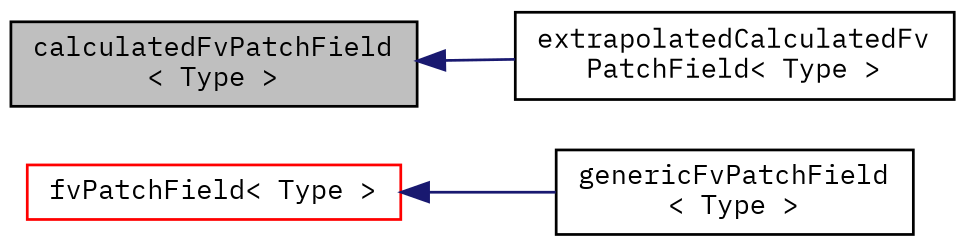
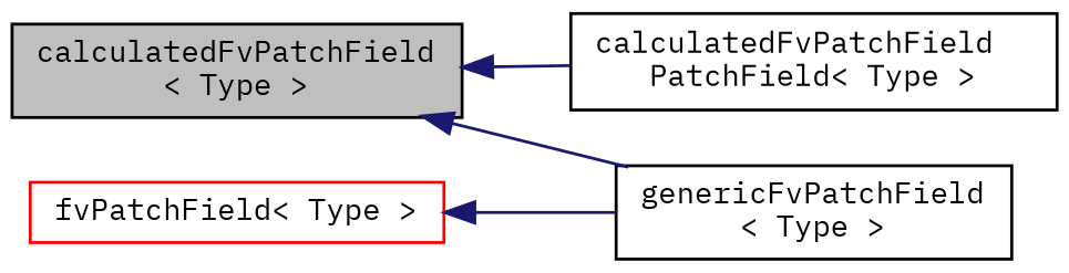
  digraph {
    fontname="IBM Plex Mono"
    rankdir=LR
    node [color=black fontname="IBM Plex Mono" fontsize=10 shape=record]
    edge [color=midnightblue dir=back fontname="IBM Plex Mono" fontsize=10 labelfontname=Helvetica labelfontsize=10 style=solid]
    n1 [fillcolor=grey75 fontcolor=black height=0.2 label="calculatedFvPatchField\l\< Type \>" style=filled width=0.4]
-   n2 [height=0.2 label="extrapolatedCalculatedFv\lPatchField\< Type \>" width=0.4]
+   n2 [height=0.2 label="calculatedFvPatchField\lPatchField\< Type \>" width=0.4]
    n3 [height=0.2 label="genericFvPatchField\l\< Type \>" width=0.4]
    n4 [color=red height=0.2 label="fvPatchField\< Type \>" width=0.4]
    n1 -> n2
+   n1 -> n3
    n4 -> n3
  }
